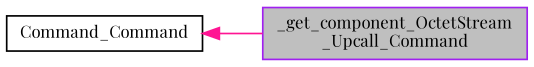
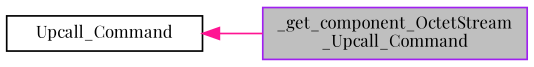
  digraph {
    rankdir=LR
    fontname="Playfair Display"
    node [fontname="Playfair Display" fontsize=10 shape=record style=filled]
    n1 [color=purple fillcolor=grey75 fontcolor=black height=0.2 label="_get_component_OctetStream\l_Upcall_Command" width=0.4]
-   n2 [color=black fillcolor=white height=0.2 label=Command_Command width=0.4]
+   n2 [color=black fillcolor=white height=0.2 label=Upcall_Command width=0.4]
    n2 -> n1 [color=deeppink dir=back fontname="Playfair Display" fontsize=10 labelfontname=Helvetica labelfontsize=10 style=solid]
  }
